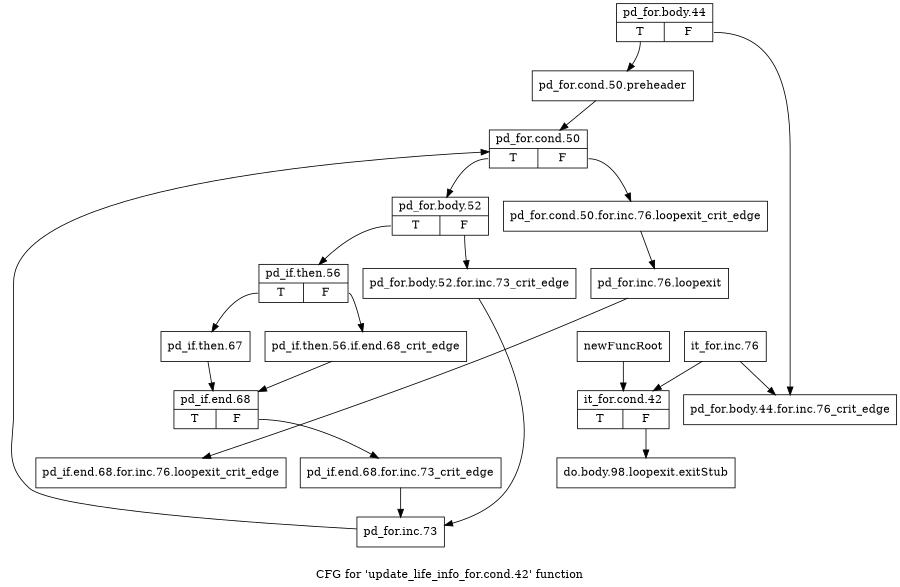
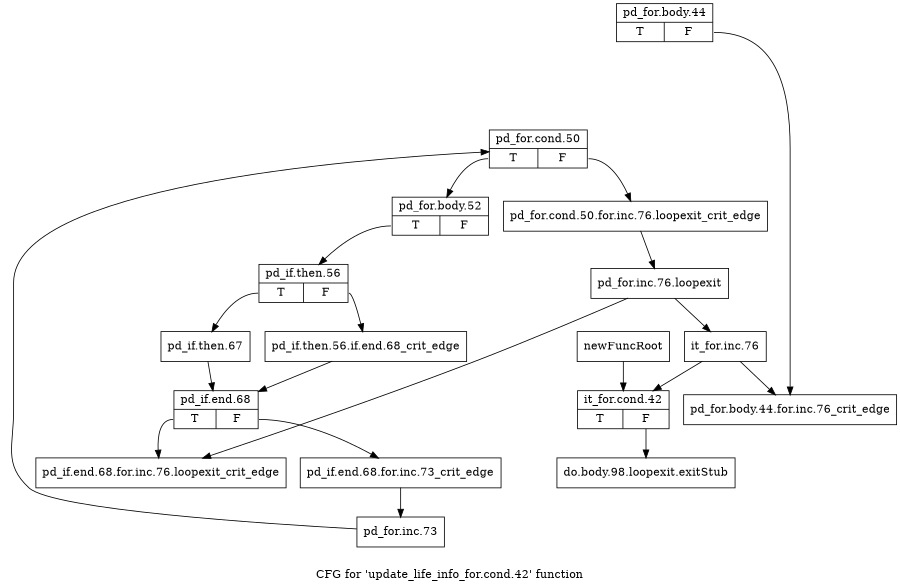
  digraph {
    label="CFG for 'update_life_info_for.cond.42' function"
    node [shape=record]
    n1 [label="{newFuncRoot}"]
    n2 [label="{it_for.cond.42|{<s0>T|<s1>F}}"]
    n3 [label="{do.body.98.loopexit.exitStub}"]
    n4 [label="{pd_for.body.44|{<s0>T|<s1>F}}"]
-   n5 [label="{pd_for.cond.50.preheader}"]
    n6 [label="{pd_for.body.44.for.inc.76_crit_edge}"]
    n7 [label="{pd_for.cond.50|{<s0>T|<s1>F}}"]
    n8 [label="{pd_for.body.52|{<s0>T|<s1>F}}"]
    n9 [label="{pd_for.cond.50.for.inc.76.loopexit_crit_edge}"]
    n10 [label="{it_for.inc.76}"]
    n11 [label="{pd_if.then.56|{<s0>T|<s1>F}}"]
-   n12 [label="{pd_for.body.52.for.inc.73_crit_edge}"]
    n13 [label="{pd_for.inc.76.loopexit}"]
    n14 [label="{pd_if.then.67}"]
    n15 [label="{pd_if.then.56.if.end.68_crit_edge}"]
    n16 [label="{pd_for.inc.73}"]
    n17 [label="{pd_if.end.68.for.inc.76.loopexit_crit_edge}"]
    n18 [label="{pd_if.end.68|{<s0>T|<s1>F}}"]
    n19 [label="{pd_if.end.68.for.inc.73_crit_edge}"]
    n1 -> n2
    n2 -> n3 [tailport=s1]
-   n4 -> n5 [tailport=s0]
    n4 -> n6 [tailport=s1]
-   n5 -> n7
    n7 -> n8 [tailport=s0]
    n7 -> n9 [tailport=s1]
    n8 -> n11 [tailport=s0]
-   n8 -> n12 [tailport=s1]
    n9 -> n13
    n10 -> n2
    n10 -> n6
    n11 -> n14 [tailport=s0]
    n11 -> n15 [tailport=s1]
-   n12 -> n16
+   n13 -> n10
    n13 -> n17
    n14 -> n18
    n15 -> n18
    n16 -> n7
+   n18 -> n17 [tailport=s0]
    n18 -> n19 [tailport=s1]
    n19 -> n16
  }
